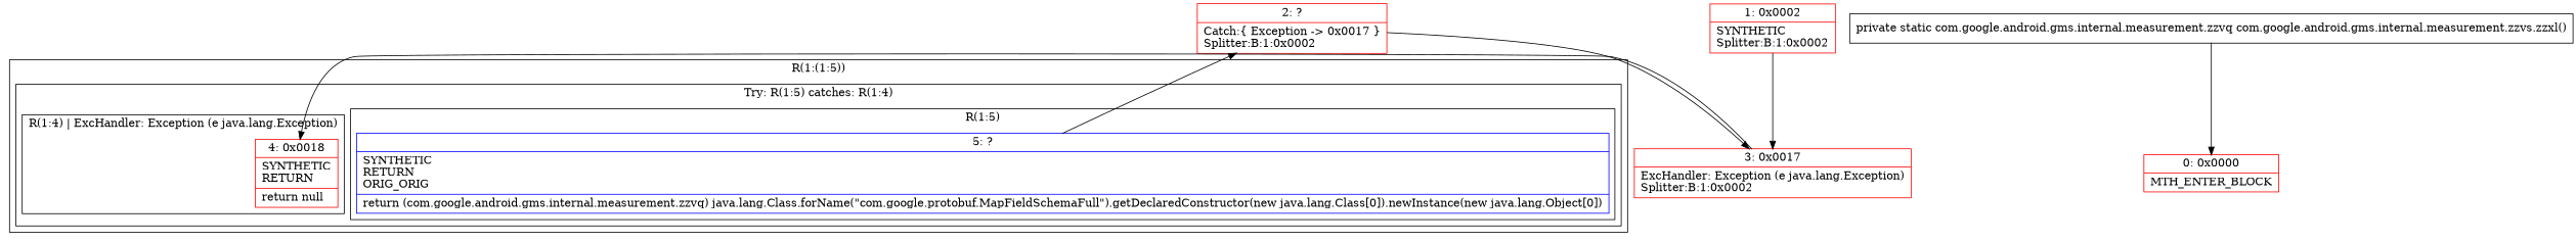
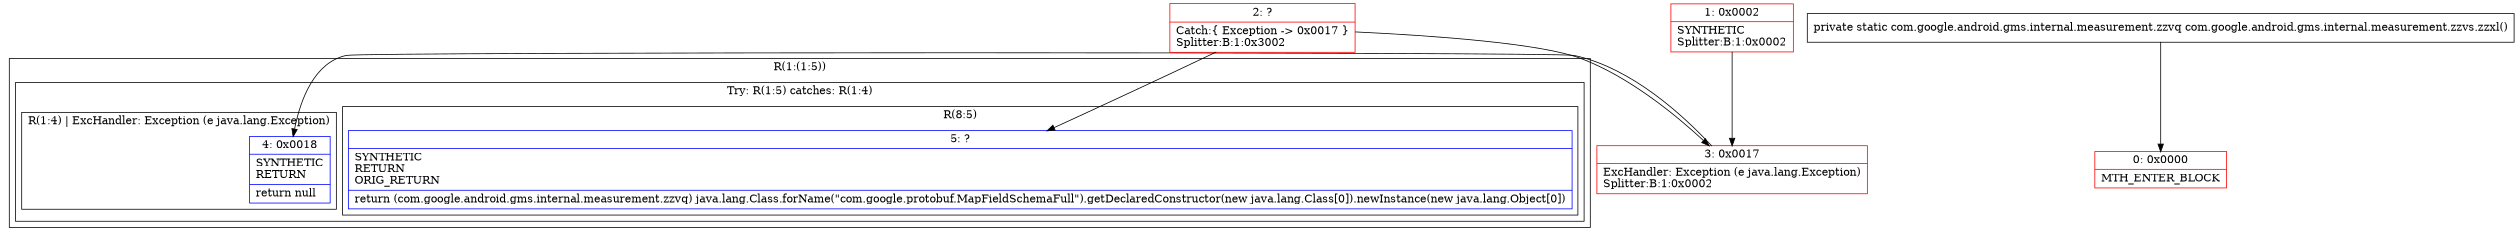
  digraph {
    node [color=red shape=record]
-   n1 [color=blue label="{5\:\ ?|SYNTHETIC\lRETURN\lORIG_ORIG\l|return (com.google.android.gms.internal.measurement.zzvq) java.lang.Class.forName(\"com.google.protobuf.MapFieldSchemaFull\").getDeclaredConstructor(new java.lang.Class[0]).newInstance(new java.lang.Object[0])\l}"]
-   n2 [label="{4\:\ 0x0018|SYNTHETIC\lRETURN\l|return null\l}"]
+   n1 [color=blue label="{5\:\ ?|SYNTHETIC\lRETURN\lORIG_RETURN\l|return (com.google.android.gms.internal.measurement.zzvq) java.lang.Class.forName(\"com.google.protobuf.MapFieldSchemaFull\").getDeclaredConstructor(new java.lang.Class[0]).newInstance(new java.lang.Object[0])\l}"]
+   n2 [color=blue label="{4\:\ 0x0018|SYNTHETIC\lRETURN\l|return null\l}"]
    n3 [label="{0\:\ 0x0000|MTH_ENTER_BLOCK\l}"]
    n4 [label="{1\:\ 0x0002|SYNTHETIC\lSplitter:B:1:0x0002\l}"]
    n5 [label="{3\:\ 0x0017|ExcHandler: Exception (e java.lang.Exception)\lSplitter:B:1:0x0002\l}"]
-   n6 [label="{2\:\ ?|Catch:\{ Exception \-\> 0x0017 \}\lSplitter:B:1:0x0002\l}"]
+   n6 [label="{2\:\ ?|Catch:\{ Exception \-\> 0x0017 \}\lSplitter:B:1:0x3002\l}"]
    n7 [label="{private static com.google.android.gms.internal.measurement.zzvq com.google.android.gms.internal.measurement.zzvs.zzxl() }" color=""]
    subgraph cluster_1 {
      label="R(1:(1:5))"
      subgraph cluster_2 {
        label="Try: R(1:5) catches: R(1:4)"
        subgraph cluster_3 {
-         label="R(1:5)"
+         label="R(8:5)"
          n1
        }
        subgraph cluster_4 {
          label="R(1:4) | ExcHandler: Exception (e java.lang.Exception)\l"
          n2
        }
      }
    }
    subgraph cluster_5 {
      label="R(1:4) | ExcHandler: Exception (e java.lang.Exception)\l"
    }
    n4 -> n5
    n5 -> n2
-   n1 -> n6
+   n6 -> n1
    n6 -> n5
    n7 -> n3
  }
